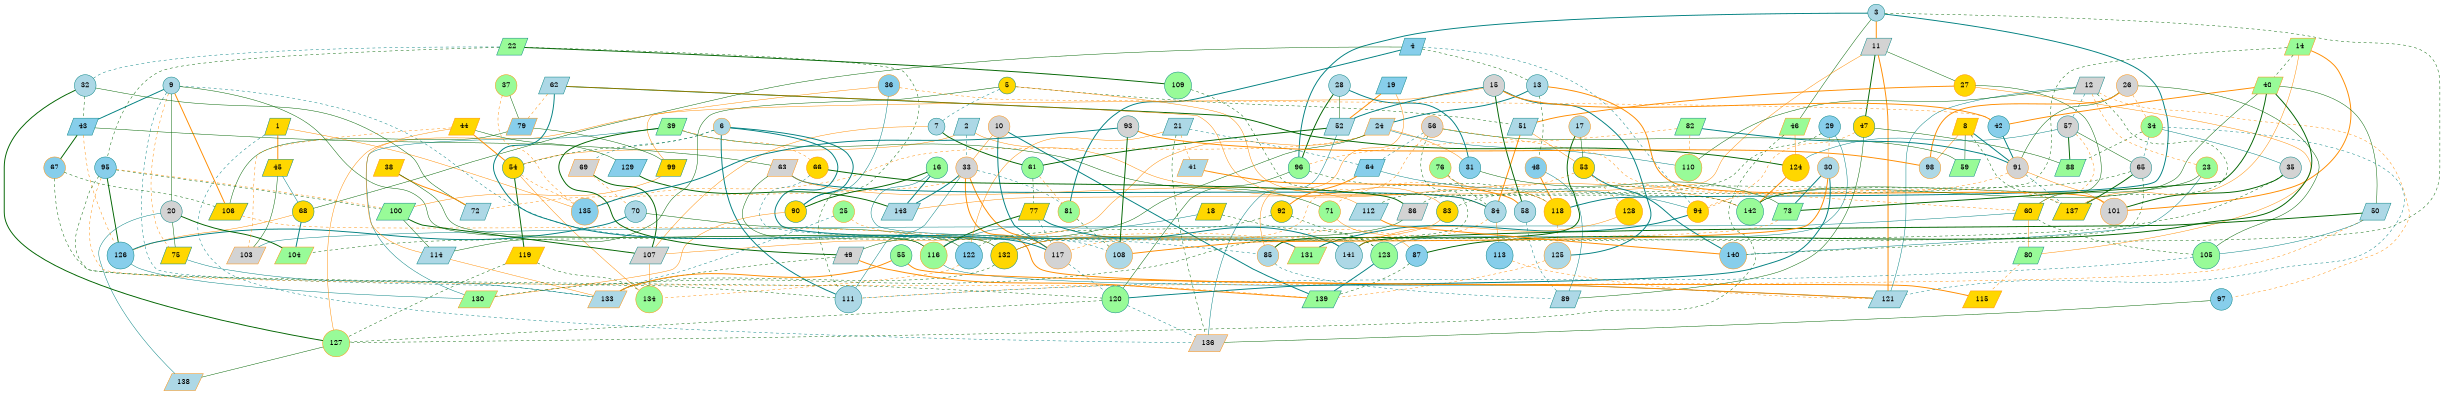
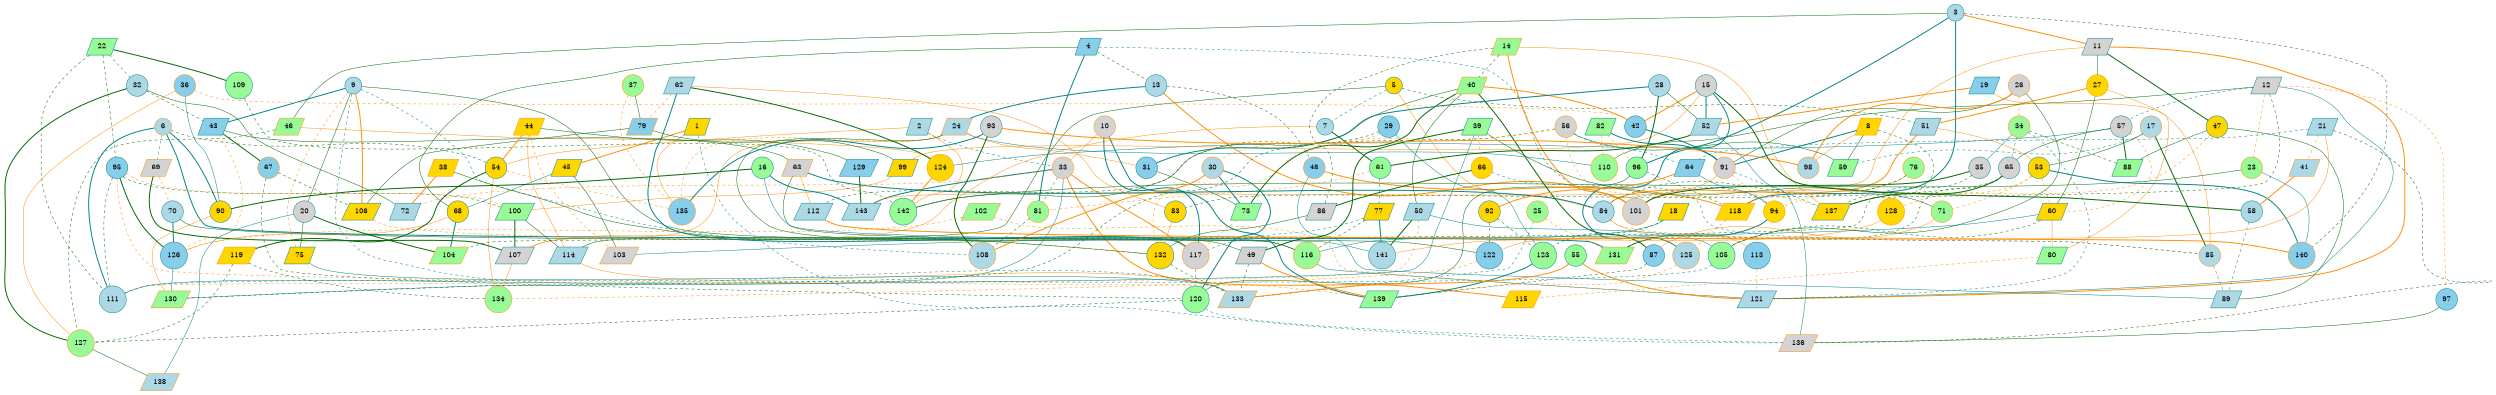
  graph {
    node [color=teal fillcolor=palegreen shape=circle style=filled]
    edge [color=darkgreen style=dashed]
    1 [fillcolor=gold shape=parallelogram]
    45 [fillcolor=gold shape=parallelogram]
    135 [color=darkorange fillcolor=skyblue]
    136 [color=darkorange fillcolor=lightgrey shape=parallelogram]
    68 [fillcolor=gold]
    103 [color=darkorange fillcolor=lightgrey shape=parallelogram]
    2 [fillcolor=lightblue shape=parallelogram]
    33 [color=darkorange fillcolor=lightgrey]
    54 [fillcolor=gold]
    142
    81 [color=darkorange]
    111 [fillcolor=lightblue]
    117 [color=darkorange fillcolor=lightgrey]
    143 [fillcolor=lightblue shape=parallelogram]
    72 [fillcolor=lightblue shape=parallelogram]
    115 [color=darkorange fillcolor=gold shape=parallelogram]
    119 [color=darkorange fillcolor=gold shape=parallelogram]
    134 [color=darkorange]
    3 [fillcolor=lightblue]
    11 [fillcolor=lightgrey shape=parallelogram]
    46 [color=darkorange shape=parallelogram]
    96
-   118 [color=darkorange fillcolor=gold]
+   118 [color=darkorange fillcolor=gold shape=parallelogram]
    140 [color=darkorange fillcolor=skyblue]
    27 [color=darkorange fillcolor=gold]
    47 [fillcolor=gold]
    121 [fillcolor=lightblue shape=parallelogram]
    127 [color=darkorange]
    124 [color=darkorange fillcolor=gold]
    120
    125 [color=darkorange fillcolor=lightblue]
    4 [fillcolor=skyblue shape=parallelogram]
    13 [fillcolor=lightblue]
    94 [color=darkorange fillcolor=gold]
    24 [color=darkorange fillcolor=lightblue shape=parallelogram]
    48 [color=darkorange fillcolor=skyblue]
    101 [color=darkorange fillcolor=lightgrey]
    104 [color=darkorange shape=parallelogram]
    126 [fillcolor=skyblue]
    108 [color=darkorange fillcolor=lightblue]
    131 [color=darkorange shape=parallelogram]
    5 [fillcolor=gold]
    7 [fillcolor=lightblue]
    51 [fillcolor=lightblue shape=parallelogram]
    84 [fillcolor=lightblue]
    114 [fillcolor=lightblue shape=parallelogram]
    61
    107 [fillcolor=lightgrey shape=parallelogram]
    53 [fillcolor=gold]
    85 [color=darkorange fillcolor=lightblue]
    113 [fillcolor=skyblue]
    133 [color=darkorange fillcolor=lightblue shape=parallelogram]
    6 [color=darkorange fillcolor=lightblue]
    69 [color=darkorange fillcolor=lightgrey shape=parallelogram]
    90 [fillcolor=gold]
    70 [fillcolor=lightblue]
    130 [color=darkorange shape=parallelogram]
    77 [fillcolor=gold shape=parallelogram]
    8 [color=darkorange fillcolor=gold shape=parallelogram]
    59 [shape=parallelogram]
    91 [color=darkorange fillcolor=lightgrey]
    98 [color=darkorange fillcolor=lightblue]
    137 [fillcolor=gold shape=parallelogram]
    9 [fillcolor=lightblue]
    20 [fillcolor=lightgrey]
    43 [fillcolor=skyblue shape=parallelogram]
    75 [fillcolor=gold shape=parallelogram]
    106 [fillcolor=gold shape=parallelogram]
    116 [color=darkorange]
    138 [color=darkorange fillcolor=lightblue shape=parallelogram]
    63 [color=darkorange fillcolor=lightgrey shape=parallelogram]
    67 [color=darkorange fillcolor=skyblue]
    132 [fillcolor=gold]
    10 [color=darkorange fillcolor=lightgrey]
    139 [shape=parallelogram]
    60 [fillcolor=gold shape=parallelogram]
    80 [shape=parallelogram]
    88 [shape=parallelogram]
    89 [fillcolor=lightblue shape=parallelogram]
    12 [fillcolor=lightgrey shape=parallelogram]
    23 [color=darkorange]
    57 [fillcolor=lightgrey]
    97 [fillcolor=skyblue]
    110 [color=darkorange]
    65 [fillcolor=lightgrey]
    31 [fillcolor=skyblue]
    49 [fillcolor=lightgrey shape=parallelogram]
    14 [color=darkorange shape=parallelogram]
    40 [color=darkorange shape=parallelogram]
    86 [fillcolor=lightgrey shape=parallelogram]
    42 [fillcolor=skyblue]
    73 [shape=parallelogram]
    50 [fillcolor=lightblue shape=parallelogram]
    87 [fillcolor=skyblue]
    15 [fillcolor=lightgrey]
    52 [fillcolor=lightblue shape=parallelogram]
    58 [fillcolor=lightblue]
    99 [fillcolor=gold shape=parallelogram]
    100 [shape=parallelogram]
    16
    141 [fillcolor=lightblue]
    17 [color=darkorange fillcolor=lightblue]
    71 [color=darkorange]
    128 [color=darkorange fillcolor=gold]
    18 [fillcolor=gold shape=parallelogram]
    123
    19 [fillcolor=skyblue shape=parallelogram]
    21 [fillcolor=lightblue shape=parallelogram]
    41 [color=darkorange fillcolor=lightblue shape=parallelogram]
    64 [fillcolor=skyblue shape=parallelogram]
    122 [fillcolor=skyblue]
    92 [fillcolor=gold]
    22 [shape=parallelogram]
    32 [fillcolor=lightblue]
    95 [fillcolor=skyblue]
    109
    25 [color=darkorange]
    26 [color=darkorange fillcolor=lightgrey]
    34 [color=darkorange]
    105
    35 [fillcolor=lightgrey]
    28 [fillcolor=lightblue]
    29 [fillcolor=skyblue]
    30 [color=darkorange fillcolor=lightblue]
    112 [fillcolor=lightblue shape=parallelogram]
    83 [fillcolor=gold]
    36 [color=darkorange fillcolor=skyblue]
    37 [color=darkorange]
    79 [color=darkorange fillcolor=skyblue shape=parallelogram]
    38 [color=darkorange fillcolor=gold shape=parallelogram]
    39 [shape=parallelogram]
    66 [color=darkorange fillcolor=gold]
    44 [color=darkorange fillcolor=gold shape=parallelogram]
    129 [fillcolor=skyblue shape=parallelogram]
    55
    56 [color=darkorange fillcolor=lightgrey]
    62 [fillcolor=lightblue shape=parallelogram]
    76 [color=darkorange]
    82 [shape=parallelogram]
    93 [fillcolor=lightgrey]
+   102 [color=darkorange shape=parallelogram]
    1 -- 45 [color=darkorange style=bold]
    1 -- 135 [color=darkorange style=solid]
    1 -- 136 [color=teal]
    45 -- 68 [color=teal style=solid]
    45 -- 103 [style=solid]
    68 -- 104 [color=teal style=bold]
    68 -- 126 [color=darkorange style=solid]
    2 -- 33 [color=teal]
    2 -- 54 [color=darkorange style=solid]
    2 -- 142 [color=darkorange style=solid]
    33 -- 81 [color=teal]
    33 -- 111 [color=teal style=solid]
    33 -- 117 [color=darkorange style=bold]
    33 -- 143 [color=teal style=bold]
    33 -- 72 [color=darkorange]
    33 -- 115 [color=darkorange style=bold]
    54 -- 135 [color=darkorange]
    54 -- 119 [style=bold]
    54 -- 134 [color=darkorange style=solid]
    81 -- 108
    117 -- 120 [color=teal]
    119 -- 134
    119 -- 127
    3 -- 11 [color=darkorange style=bold]
    3 -- 46 [style=solid]
    3 -- 96 [color=teal style=bold]
    3 -- 118 [color=teal style=bold]
    3 -- 140
    11 -- 143 [color=darkorange style=solid]
    11 -- 27 [style=solid]
    11 -- 47 [style=bold]
    11 -- 121 [color=darkorange style=bold]
    46 -- 127
    46 -- 124 [color=darkorange style=solid]
    96 -- 118
    96 -- 120 [style=solid]
    118 -- 125 [color=darkorange]
    27 -- 51 [color=darkorange style=bold]
    27 -- 60 [style=solid]
    27 -- 80 [color=darkorange style=solid]
    47 -- 94 [color=darkorange]
    47 -- 88 [style=solid]
    47 -- 89 [style=solid]
    127 -- 138 [style=solid]
    124 -- 142 [color=darkorange style=bold]
    120 -- 136 [color=teal]
    120 -- 127
    125 -- 139 [color=darkorange]
    4 -- 68 [style=solid]
    4 -- 81 [color=teal style=bold]
    4 -- 13
    4 -- 94 [color=teal]
    13 -- 24 [color=teal style=bold]
    13 -- 48
    13 -- 101 [color=darkorange style=bold]
    94 -- 131 [color=teal style=bold]
    24 -- 135 [color=darkorange]
    24 -- 107 [color=darkorange style=solid]
    24 -- 110 [color=teal style=solid]
    24 -- 31 [color=darkorange style=solid]
    24 -- 49 [style=solid]
    48 -- 118 [color=darkorange style=bold]
    48 -- 89 [color=teal style=solid]
    126 -- 130 [color=teal style=solid]
    5 -- 7 [color=teal]
    5 -- 51
    5 -- 84 [color=darkorange style=solid]
    5 -- 114 [style=solid]
    7 -- 61 [style=bold]
    7 -- 107 [color=darkorange style=solid]
    51 -- 84 [color=darkorange style=bold]
    51 -- 53 [color=darkorange style=solid]
    84 -- 85 [color=darkorange]
    84 -- 113 [color=darkorange style=solid]
    114 -- 133 [color=darkorange style=solid]
    61 -- 81 [color=darkorange]
    61 -- 77
    107 -- 134 [color=darkorange style=solid]
    53 -- 140 [color=teal style=bold]
    53 -- 60 [color=darkorange]
    53 -- 71 [color=darkorange]
    53 -- 128 [color=darkorange]
    85 -- 89 [color=teal]
    113 -- 121 [color=darkorange]
    6 -- 54
    6 -- 111 [color=teal style=bold]
    6 -- 131 [color=teal style=bold]
    6 -- 69 [color=teal]
    6 -- 90 [color=teal style=bold]
    69 -- 107 [style=bold]
    69 -- 70 [color=darkorange]
    90 -- 130 [color=darkorange style=solid]
    70 -- 126 [color=teal style=bold]
    70 -- 122 [style=solid]
    77 -- 117 [color=teal]
-   77 -- 116 [style=bold]
+   77 -- 116
    77 -- 141 [color=teal style=bold]
    8 -- 59 [style=solid]
    8 -- 91 [color=teal style=bold]
    8 -- 98 [color=darkorange style=solid]
    8 -- 137
    91 -- 94 [color=darkorange]
    91 -- 101 [color=darkorange style=solid]
    91 -- 137 [color=teal]
    9 -- 108 [color=teal]
    9 -- 133 [color=teal]
    9 -- 20 [style=solid]
    9 -- 43 [color=teal style=bold]
    9 -- 75 [color=darkorange]
    9 -- 106 [color=darkorange style=bold]
    9 -- 116 [style=solid]
    20 -- 104 [style=bold]
    20 -- 75 [style=solid]
    20 -- 138 [color=teal style=solid]
    43 -- 126 [color=darkorange]
    43 -- 63 [style=solid]
    43 -- 67 [style=bold]
    75 -- 133 [color=teal style=solid]
    106 -- 132 [color=darkorange]
    116 -- 121 [color=teal style=solid]
    63 -- 84 [color=teal style=bold]
    63 -- 116 [style=solid]
    63 -- 112 [color=darkorange style=solid]
    67 -- 120
    67 -- 106
    132 -- 133
    10 -- 33 [color=darkorange style=solid]
    10 -- 117 [color=teal style=bold]
    10 -- 139 [color=teal style=bold]
    60 -- 103 [color=teal style=solid]
    60 -- 80 [color=darkorange style=solid]
    60 -- 105
    80 -- 115 [color=darkorange]
    12 -- 121 [color=teal style=solid]
    12 -- 137
    12 -- 23 [color=darkorange]
    12 -- 57 [color=teal]
    12 -- 97 [color=darkorange]
    12 -- 110 [style=solid]
    23 -- 142 [style=solid]
    23 -- 140 [color=teal style=solid]
    57 -- 124 [color=teal style=solid]
    57 -- 60 [color=darkorange]
    57 -- 88 [style=bold]
    57 -- 65 [style=solid]
    97 -- 136 [style=solid]
    65 -- 131
    65 -- 137 [style=bold]
    65 -- 83
    31 -- 73 [style=solid]
    49 -- 133
    49 -- 139 [color=darkorange style=bold]
    14 -- 101 [color=darkorange style=bold]
    14 -- 137 [color=darkorange style=solid]
    14 -- 40
    14 -- 86
    40 -- 142 [style=solid]
    40 -- 42 [color=darkorange style=bold]
    40 -- 73 [style=bold]
    40 -- 50 [style=solid]
    40 -- 87 [style=bold]
    86 -- 132 [style=solid]
    42 -- 91 [color=teal style=bold]
    73 -- 117 [color=darkorange]
    50 -- 111 [color=darkorange]
    50 -- 141 [style=bold]
    50 -- 105 [color=teal style=solid]
    87 -- 139
    15 -- 125 [color=teal style=bold]
    15 -- 42 [color=darkorange style=bold]
    15 -- 52 [color=teal style=bold]
    15 -- 58 [style=bold]
    15 -- 99 [color=darkorange style=solid]
    52 -- 136 [color=teal style=solid]
    52 -- 61 [style=bold]
    58 -- 89 [color=teal]
    99 -- 100 [color=darkorange style=solid]
    100 -- 114 [style=solid]
    100 -- 107 [style=bold]
    16 -- 143 [color=teal style=bold]
    16 -- 90 [style=bold]
    16 -- 141 [color=teal style=solid]
    17 -- 53 [style=solid]
    17 -- 85 [style=bold]
+   17 -- 59 [color=teal]
    71 -- 87 [color=darkorange style=solid]
    128 -- 141 [color=darkorange style=solid]
    18 -- 116 [color=teal style=solid]
    18 -- 123
    123 -- 139 [color=teal style=bold]
    19 -- 85 [color=darkorange style=solid]
    19 -- 52 [color=darkorange style=bold]
    21 -- 136
    21 -- 41 [color=darkorange]
    21 -- 64 [color=teal]
    21 -- 122 [color=darkorange style=solid]
    41 -- 58 [color=darkorange style=bold]
    64 -- 94 [color=teal style=solid]
    64 -- 92 [color=darkorange style=bold]
    122 -- 134 [color=darkorange]
    92 -- 123
    92 -- 122
    22 -- 111
    22 -- 32 [color=teal]
    22 -- 95
    22 -- 109 [style=bold]
    32 -- 72 [style=solid]
    32 -- 127 [style=bold]
    32 -- 43
    95 -- 111
    95 -- 126 [style=bold]
    95 -- 139 [color=darkorange]
    95 -- 100
    95 -- 100 [color=darkorange]
    109 -- 142
    25 -- 131 [color=darkorange]
    25 -- 133 [color=teal]
    26 -- 91 [style=solid]
    26 -- 98 [color=darkorange style=bold]
    26 -- 34 [color=darkorange]
    26 -- 105 [style=solid]
    34 -- 121 [color=teal]
    34 -- 88
    34 -- 65 [color=teal]
    34 -- 35 [color=teal style=solid]
    105 -- 111 [color=teal]
    35 -- 101 [style=bold]
    35 -- 104
    28 -- 96 [style=bold]
    28 -- 31 [color=teal style=bold]
    28 -- 52 [style=solid]
    29 -- 123 [color=teal style=solid]
    29 -- 30 [color=darkorange]
    29 -- 112
    30 -- 120 [color=teal style=bold]
    30 -- 108 [color=darkorange style=bold]
    30 -- 73 [color=teal style=bold]
    112 -- 140 [color=darkorange style=bold]
    83 -- 132 [color=darkorange style=solid]
    36 -- 127 [color=darkorange style=solid]
    36 -- 90 [color=teal style=solid]
    36 -- 42 [color=darkorange]
    37 -- 135 [color=darkorange]
    37 -- 79 [style=solid]
    79 -- 106 [style=solid]
    79 -- 99 [style=solid]
    38 -- 72 [color=darkorange style=bold]
    38 -- 132 [style=solid]
    39 -- 130 [color=teal style=solid]
    39 -- 49 [style=bold]
    39 -- 71 [style=solid]
    39 -- 66 [color=darkorange]
    66 -- 85 [color=teal]
    66 -- 86 [style=bold]
    44 -- 103 [color=darkorange]
    44 -- 54 [color=darkorange style=bold]
    44 -- 114 [color=darkorange style=solid]
    44 -- 129 [style=solid]
    129 -- 143 [style=bold]
    55 -- 121 [color=darkorange style=bold]
    55 -- 133 [color=darkorange style=bold]
    56 -- 130
    56 -- 59 [style=solid]
    56 -- 137 [color=darkorange]
    56 -- 132 [color=darkorange]
    56 -- 64 [color=teal]
    62 -- 117 [color=teal style=bold]
    62 -- 124 [style=bold]
    62 -- 83 [color=darkorange style=solid]
    62 -- 79 [color=darkorange]
    76 -- 118 [color=darkorange style=solid]
    76 -- 84
    82 -- 96 [color=darkorange]
    82 -- 91 [color=teal style=bold]
    82 -- 110 [color=darkorange]
    93 -- 135 [color=teal style=bold]
    93 -- 108 [style=bold]
    93 -- 98 [color=darkorange style=bold]
+   102 -- 121 [color=darkorange]
+   102 -- 126 [color=darkorange]
  }
